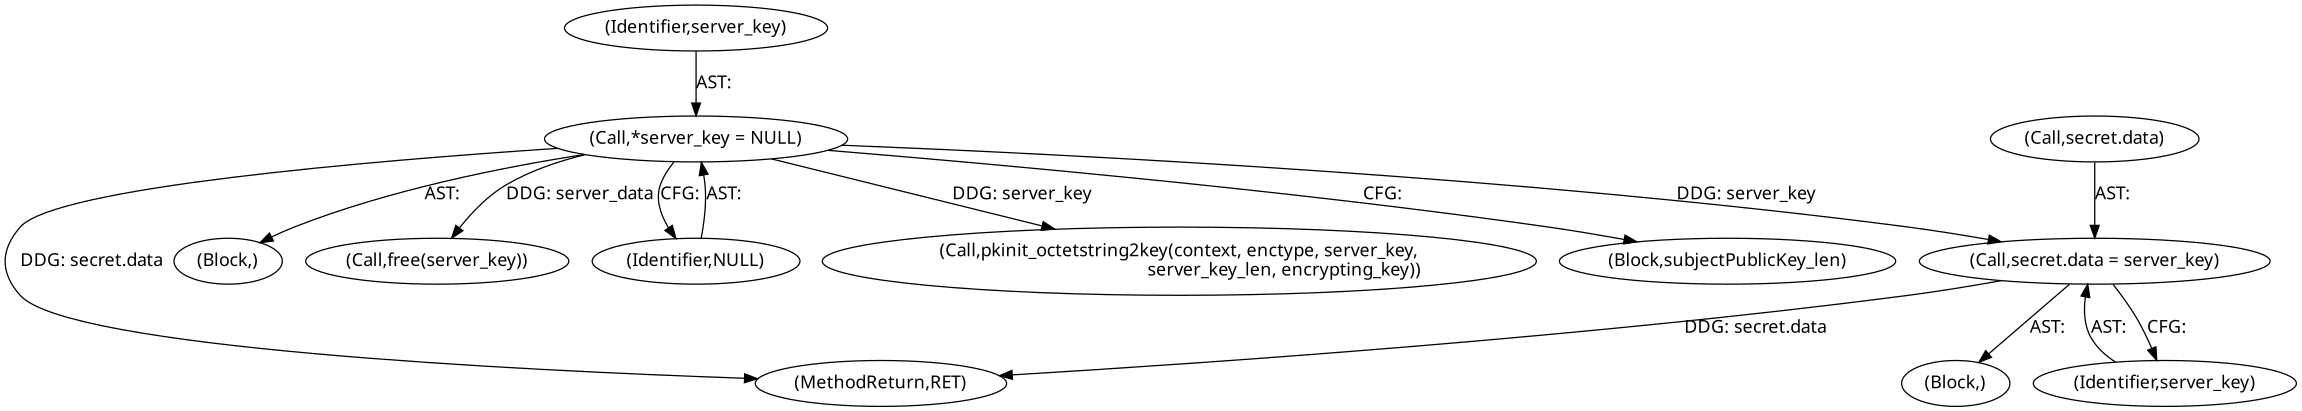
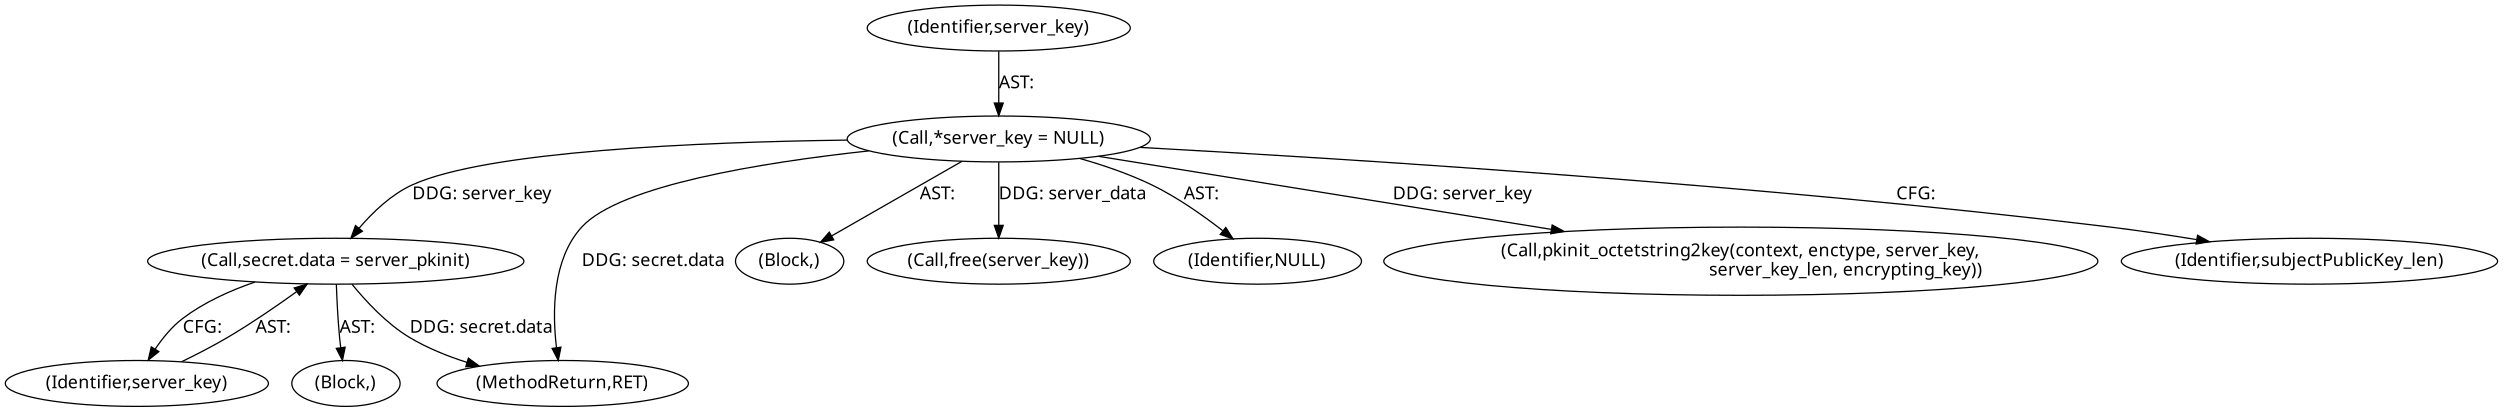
  digraph {
    fontname="Noto Sans"
    node [fontname="Noto Sans"]
    edge [fontname="Noto Sans"]
-   n1 [label="(Call,secret.data = server_key)"]
+   n1 [label="(Call,secret.data = server_pkinit)"]
    n2 [label="(Identifier,server_key)"]
    n3 [label="(Block,)"]
    n4 [label="(MethodReturn,RET)"]
    n5 [label="(Call,*server_key = NULL)"]
    n6 [label="(Block,)"]
    n7 [label="(Call,free(server_key))"]
    n8 [label="(Identifier,NULL)"]
    n9 [label="(Call,pkinit_octetstring2key(context, enctype, server_key,\n                                            server_key_len, encrypting_key))"]
-   n10 [label="(Block,subjectPublicKey_len)"]
+   n10 [label="(Identifier,subjectPublicKey_len)"]
    n11 [label="(Identifier,server_key)"]
-   n12 [label="(Call,secret.data)"]
    n1 -> n2 [label="CFG: "]
    n1 -> n3 [label="AST: "]
    n1 -> n4 [label="DDG: secret.data"]
    n2 -> n1 [label="AST: "]
    n5 -> n1 [label="DDG: server_key"]
    n5 -> n4 [label="DDG: secret.data"]
    n5 -> n6 [label="AST: "]
    n5 -> n7 [label="DDG: server_data"]
-   n5 -> n8 [label="CFG: "]
+   n5 -> n8 [label="AST: "]
    n5 -> n9 [label="DDG: server_key"]
    n5 -> n10 [label="CFG: "]
-   n8 -> n5 [label="AST: "]
    n11 -> n5 [label="AST: "]
-   n12 -> n1 [label="AST: "]
  }
